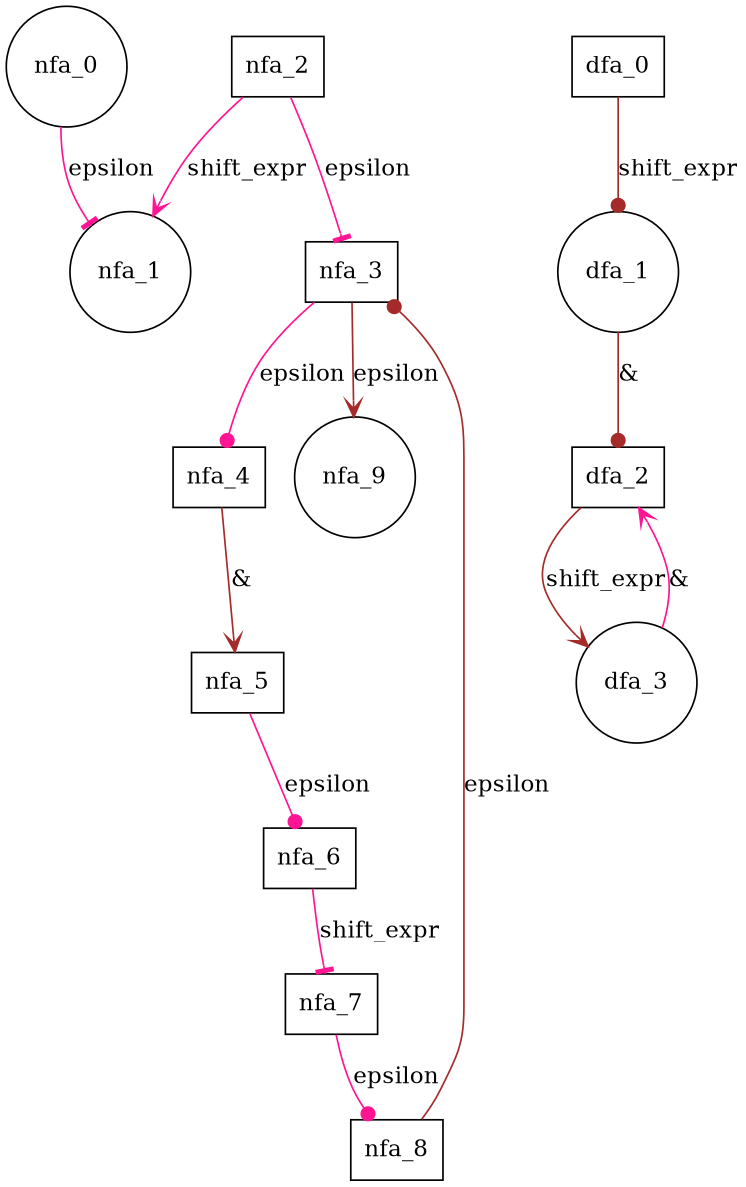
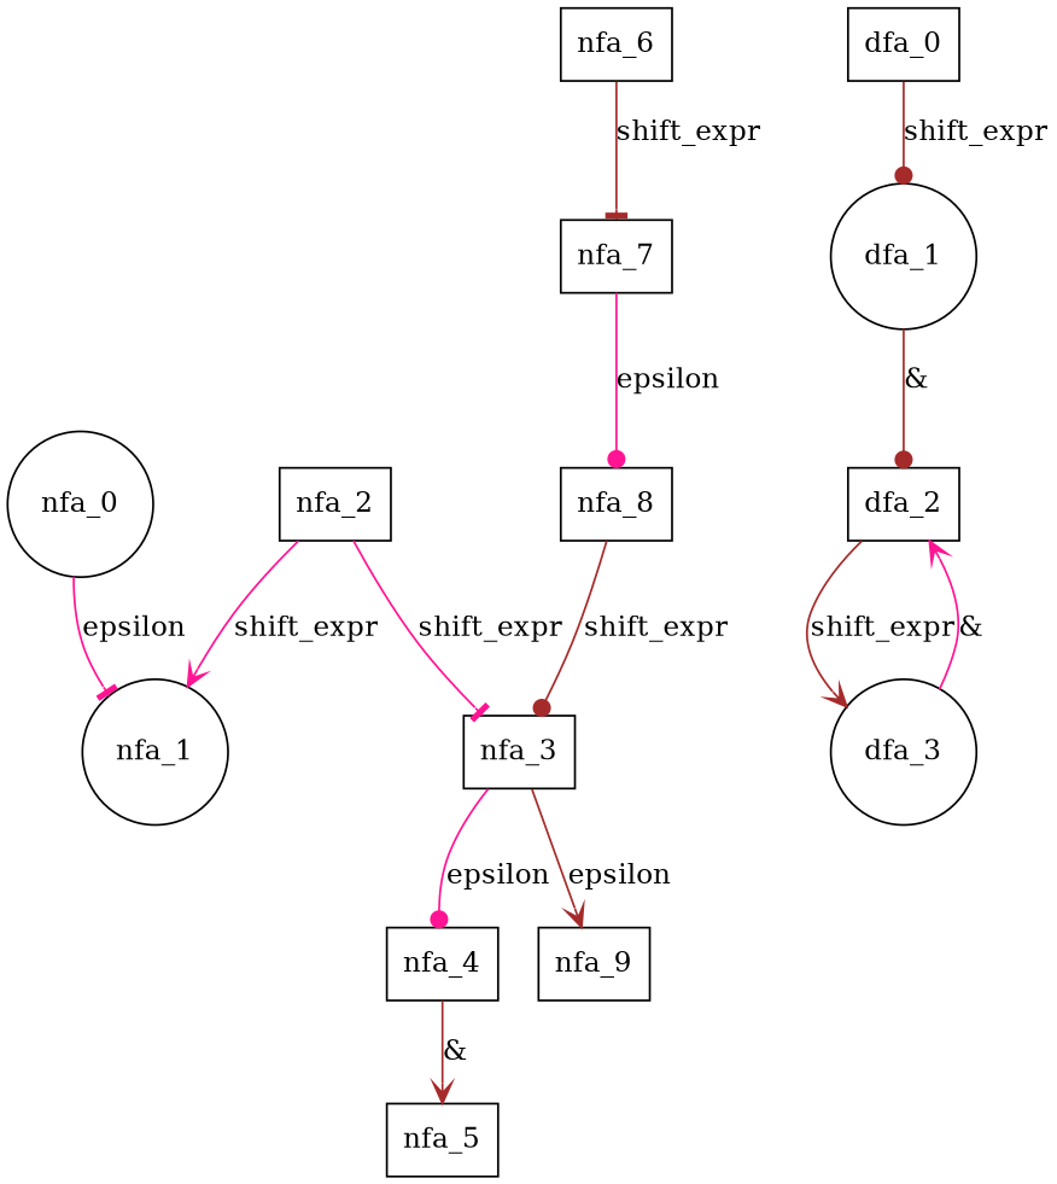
  digraph {
    node [shape=box]
    edge [arrowhead=dot color=deeppink]
    nfa_0 [shape=circle]
    nfa_1 [shape=circle]
    nfa_2
    nfa_3
    nfa_4
-   nfa_9 [shape=circle]
+   nfa_9
    nfa_5
    nfa_6
    nfa_7
    nfa_8
    dfa_0
    dfa_1 [shape=circle]
    dfa_2
    dfa_3 [shape=circle]
    subgraph sub_1 {
      nfa_0
      nfa_1
      nfa_2
      nfa_3
      nfa_4
      nfa_9
      nfa_5
      nfa_6
      nfa_7
      nfa_8
    }
    subgraph sub_2 {
      dfa_0
      dfa_1
      dfa_2
      dfa_3
    }
    nfa_0 -> nfa_1 [arrowhead=tee label=epsilon]
    nfa_2 -> nfa_1 [arrowhead=vee label=shift_expr]
-   nfa_2 -> nfa_3 [arrowhead=tee label=epsilon]
+   nfa_2 -> nfa_3 [arrowhead=tee label=shift_expr]
    nfa_3 -> nfa_4 [label=epsilon]
    nfa_3 -> nfa_9 [arrowhead=vee color=brown label=epsilon]
    nfa_4 -> nfa_5 [arrowhead=vee color=brown label="&"]
-   nfa_5 -> nfa_6 [label=epsilon]
-   nfa_6 -> nfa_7 [arrowhead=tee label=shift_expr]
+   nfa_6 -> nfa_7 [arrowhead=tee color=brown label=shift_expr]
    nfa_7 -> nfa_8 [label=epsilon]
-   nfa_8 -> nfa_3 [color=brown label=epsilon]
+   nfa_8 -> nfa_3 [color=brown label=shift_expr]
    dfa_0 -> dfa_1 [color=brown label=shift_expr]
    dfa_1 -> dfa_2 [color=brown label="&"]
    dfa_2 -> dfa_3 [arrowhead=vee color=brown label=shift_expr]
    dfa_3 -> dfa_2 [arrowhead=vee label="&"]
  }
